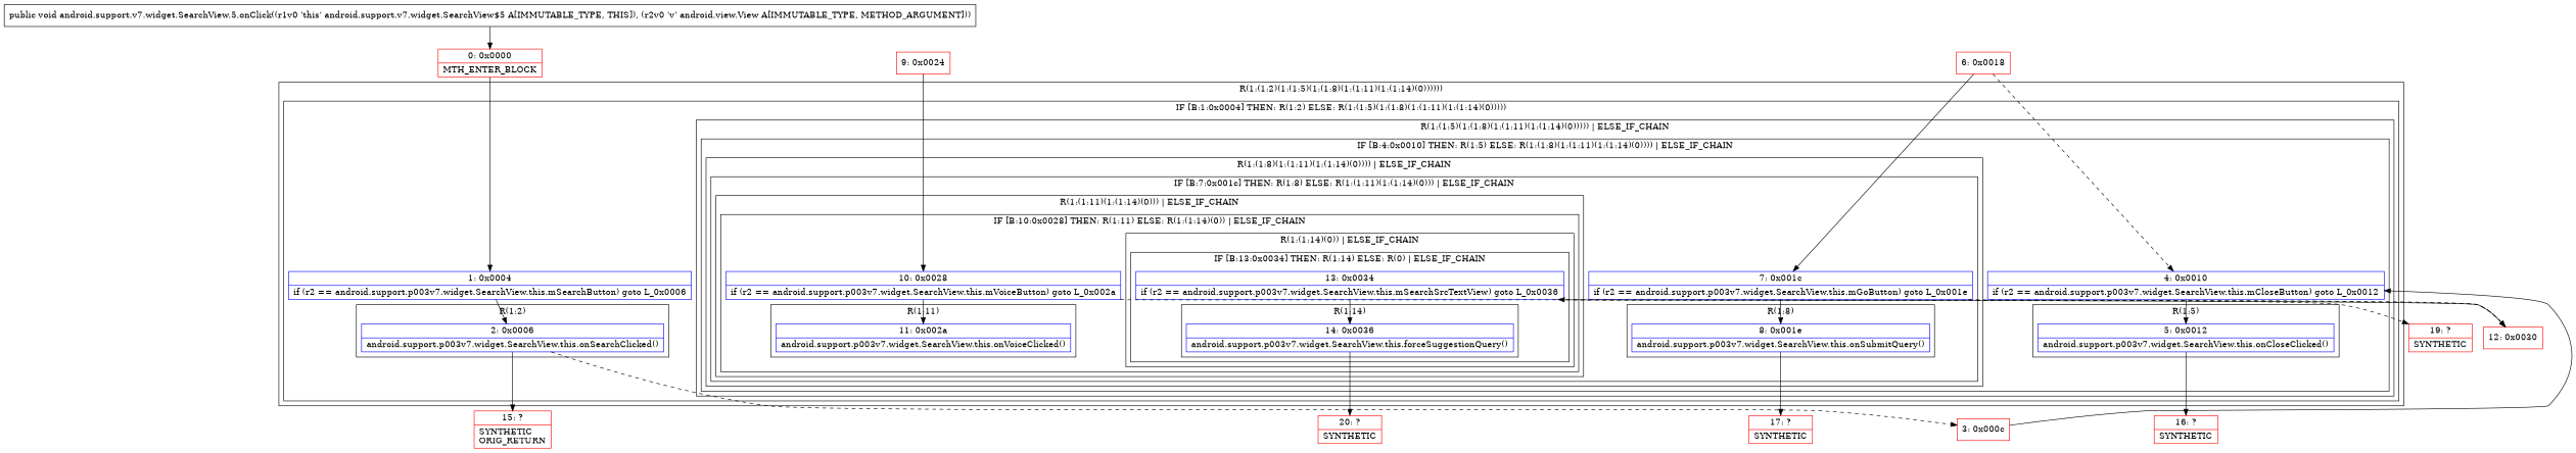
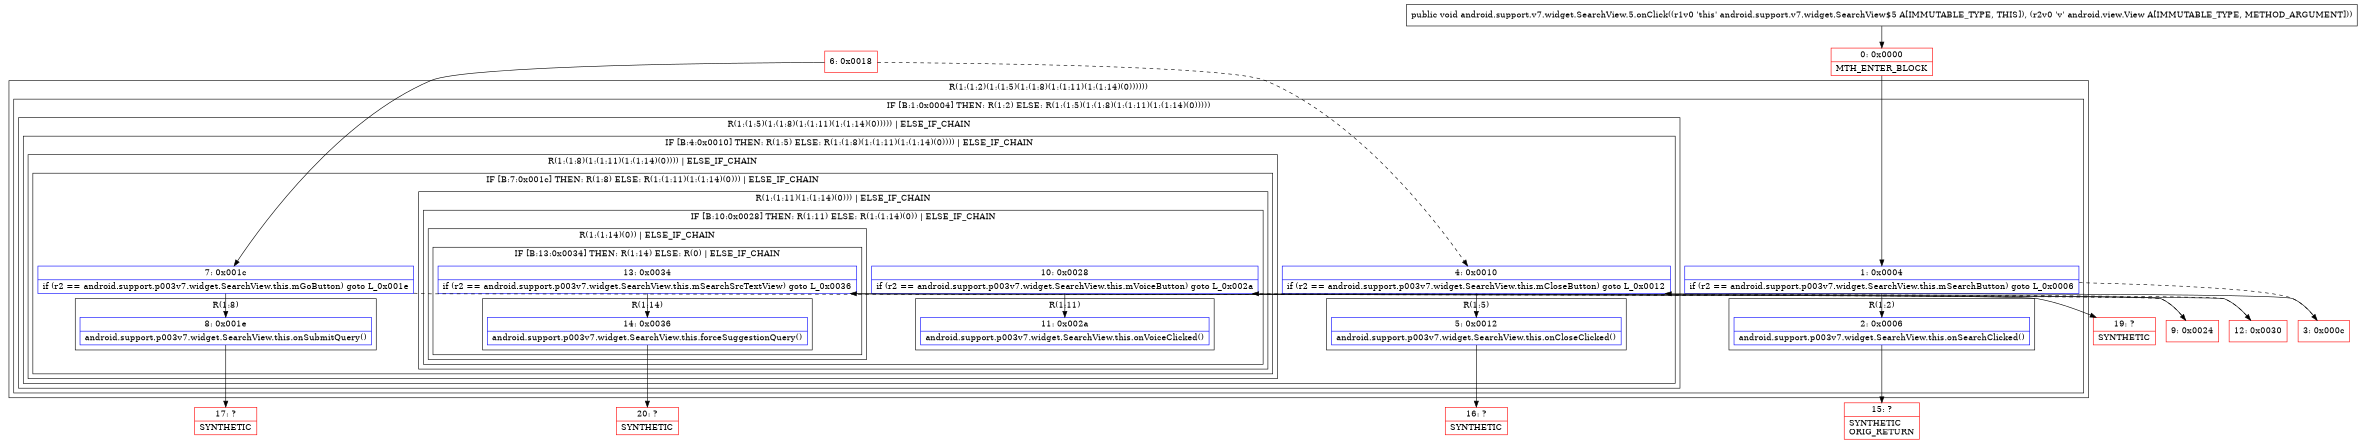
  digraph {
    node [color=blue shape=record]
    n1 [label="{2\:\ 0x0006|android.support.p003v7.widget.SearchView.this.onSearchClicked()\l}"]
    n2 [label="{5\:\ 0x0012|android.support.p003v7.widget.SearchView.this.onCloseClicked()\l}"]
    n3 [label="{8\:\ 0x001e|android.support.p003v7.widget.SearchView.this.onSubmitQuery()\l}"]
    n4 [label="{11\:\ 0x002a|android.support.p003v7.widget.SearchView.this.onVoiceClicked()\l}"]
    n5 [label="{14\:\ 0x0036|android.support.p003v7.widget.SearchView.this.forceSuggestionQuery()\l}"]
    n6 [label="{13\:\ 0x0034|if (r2 == android.support.p003v7.widget.SearchView.this.mSearchSrcTextView) goto L_0x0036\l}"]
    n7 [label="{10\:\ 0x0028|if (r2 == android.support.p003v7.widget.SearchView.this.mVoiceButton) goto L_0x002a\l}"]
    n8 [label="{7\:\ 0x001c|if (r2 == android.support.p003v7.widget.SearchView.this.mGoButton) goto L_0x001e\l}"]
    n9 [label="{4\:\ 0x0010|if (r2 == android.support.p003v7.widget.SearchView.this.mCloseButton) goto L_0x0012\l}"]
    n10 [label="{1\:\ 0x0004|if (r2 == android.support.p003v7.widget.SearchView.this.mSearchButton) goto L_0x0006\l}"]
    n11 [color=red label="{15\:\ ?|SYNTHETIC\lORIG_RETURN\l}"]
    n12 [color=red label="{16\:\ ?|SYNTHETIC\l}"]
    n13 [color=red label="{17\:\ ?|SYNTHETIC\l}"]
    n14 [color=red label="{20\:\ ?|SYNTHETIC\l}"]
    n15 [color=red label="{19\:\ ?|SYNTHETIC\l}"]
    n16 [color=red label="{12\:\ 0x0030}"]
    n17 [color=red label="{9\:\ 0x0024}"]
    n18 [color=red label="{3\:\ 0x000c}"]
    n19 [color=red label="{6\:\ 0x0018}"]
    n20 [color=red label="{0\:\ 0x0000|MTH_ENTER_BLOCK\l}"]
    n21 [label="{public void android.support.v7.widget.SearchView.5.onClick((r1v0 'this' android.support.v7.widget.SearchView$5 A[IMMUTABLE_TYPE, THIS]), (r2v0 'v' android.view.View A[IMMUTABLE_TYPE, METHOD_ARGUMENT])) }" color=""]
    subgraph cluster_1 {
      label="R(1:(1:2)(1:(1:5)(1:(1:8)(1:(1:11)(1:(1:14)(0))))))"
      subgraph cluster_2 {
        label="IF [B:1:0x0004] THEN: R(1:2) ELSE: R(1:(1:5)(1:(1:8)(1:(1:11)(1:(1:14)(0)))))"
        n10
        subgraph cluster_3 {
          label="R(1:2)"
          n1
        }
        subgraph cluster_4 {
          label="R(1:(1:5)(1:(1:8)(1:(1:11)(1:(1:14)(0))))) | ELSE_IF_CHAIN\l"
          subgraph cluster_5 {
            label="IF [B:4:0x0010] THEN: R(1:5) ELSE: R(1:(1:8)(1:(1:11)(1:(1:14)(0)))) | ELSE_IF_CHAIN\l"
            n9
            subgraph cluster_6 {
              label="R(1:5)"
              n2
            }
            subgraph cluster_7 {
              label="R(1:(1:8)(1:(1:11)(1:(1:14)(0)))) | ELSE_IF_CHAIN\l"
              subgraph cluster_8 {
                label="IF [B:7:0x001c] THEN: R(1:8) ELSE: R(1:(1:11)(1:(1:14)(0))) | ELSE_IF_CHAIN\l"
                n8
                subgraph cluster_9 {
                  label="R(1:8)"
                  n3
                }
                subgraph cluster_10 {
                  label="R(1:(1:11)(1:(1:14)(0))) | ELSE_IF_CHAIN\l"
                  subgraph cluster_11 {
                    label="IF [B:10:0x0028] THEN: R(1:11) ELSE: R(1:(1:14)(0)) | ELSE_IF_CHAIN\l"
                    n7
                    subgraph cluster_12 {
                      label="R(1:11)"
                      n4
                    }
                    subgraph cluster_13 {
                      label="R(1:(1:14)(0)) | ELSE_IF_CHAIN\l"
                      subgraph cluster_14 {
                        label="IF [B:13:0x0034] THEN: R(1:14) ELSE: R(0) | ELSE_IF_CHAIN\l"
                        n6
                        subgraph cluster_15 {
                          label="R(1:14)"
                          n5
                        }
                        subgraph cluster_16 {
                          label="R(0)"
                        }
                      }
                    }
                  }
                }
              }
            }
          }
        }
      }
    }
    n1 -> n11
    n2 -> n12
    n3 -> n13
    n5 -> n14
    n6 -> n5
-   n6 -> n15 [style=dashed]
+   n6 -> n15 [style=solid]
    n7 -> n4
    n7 -> n16 [style=dashed]
    n8 -> n3
-   n8 -> n16 [style=dashed]
+   n8 -> n17 [style=dashed]
    n9 -> n2
    n10 -> n1
-   n1 -> n18 [style=dashed]
+   n10 -> n18 [style=dashed]
    n16 -> n6
    n17 -> n7
    n18 -> n9
    n19 -> n8
    n19 -> n9 [style=dashed]
    n20 -> n10
    n21 -> n20
  }
